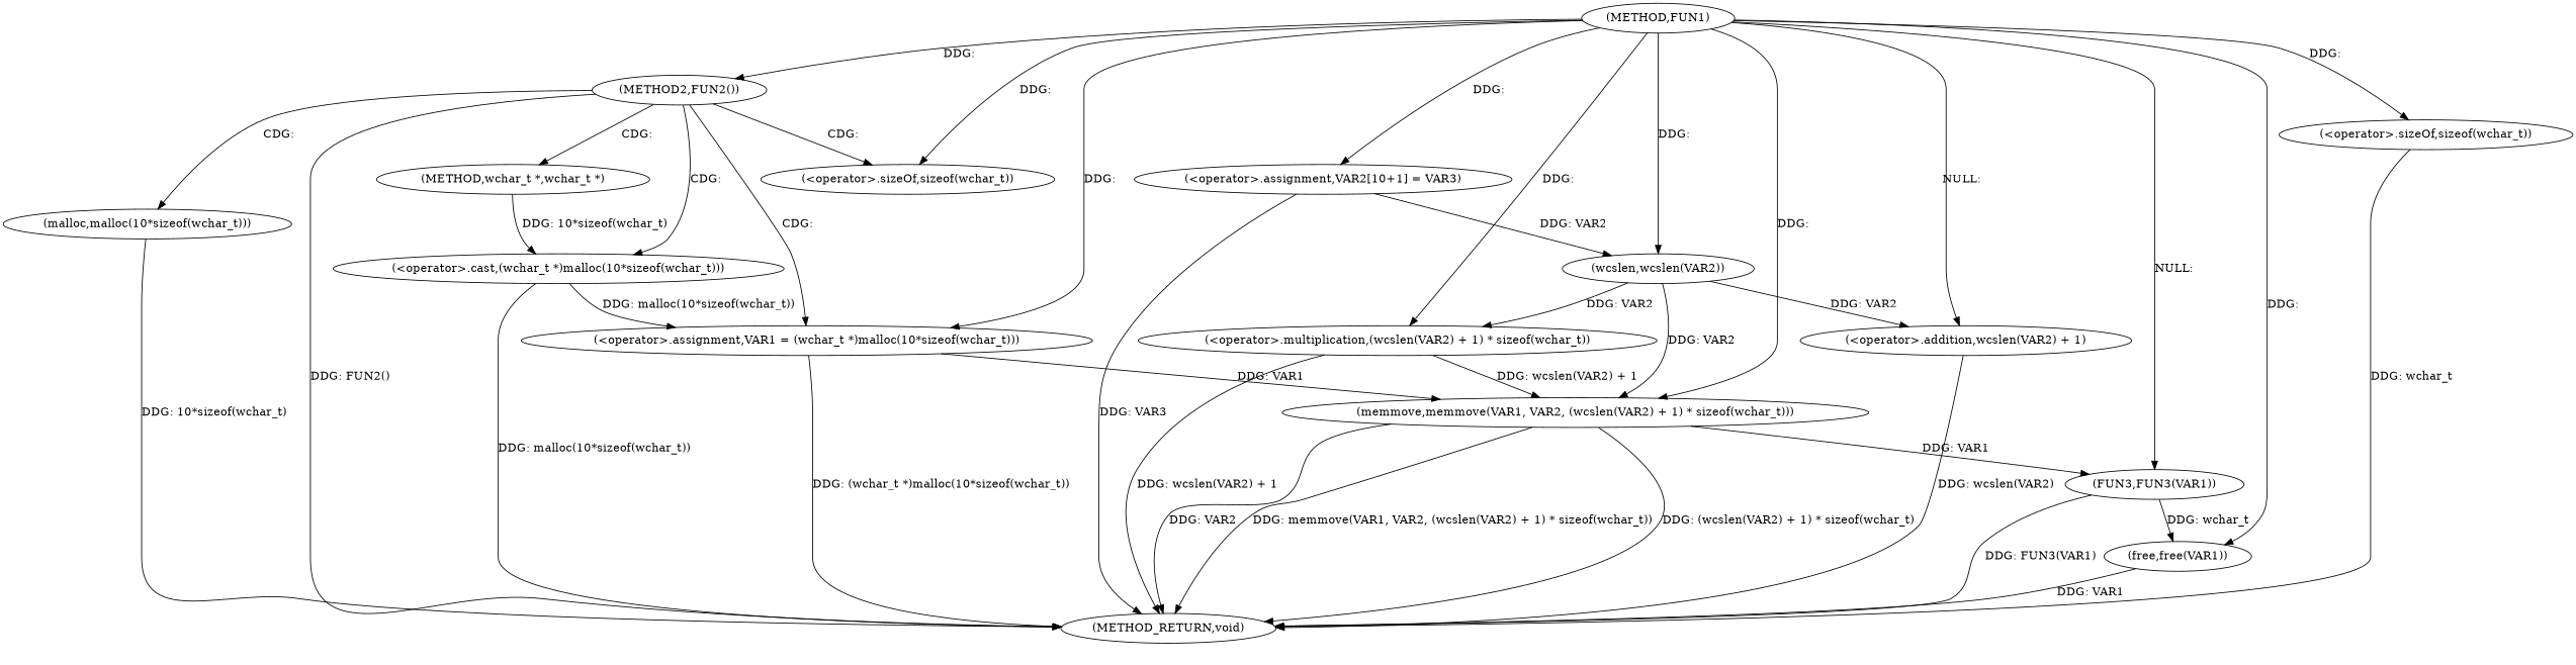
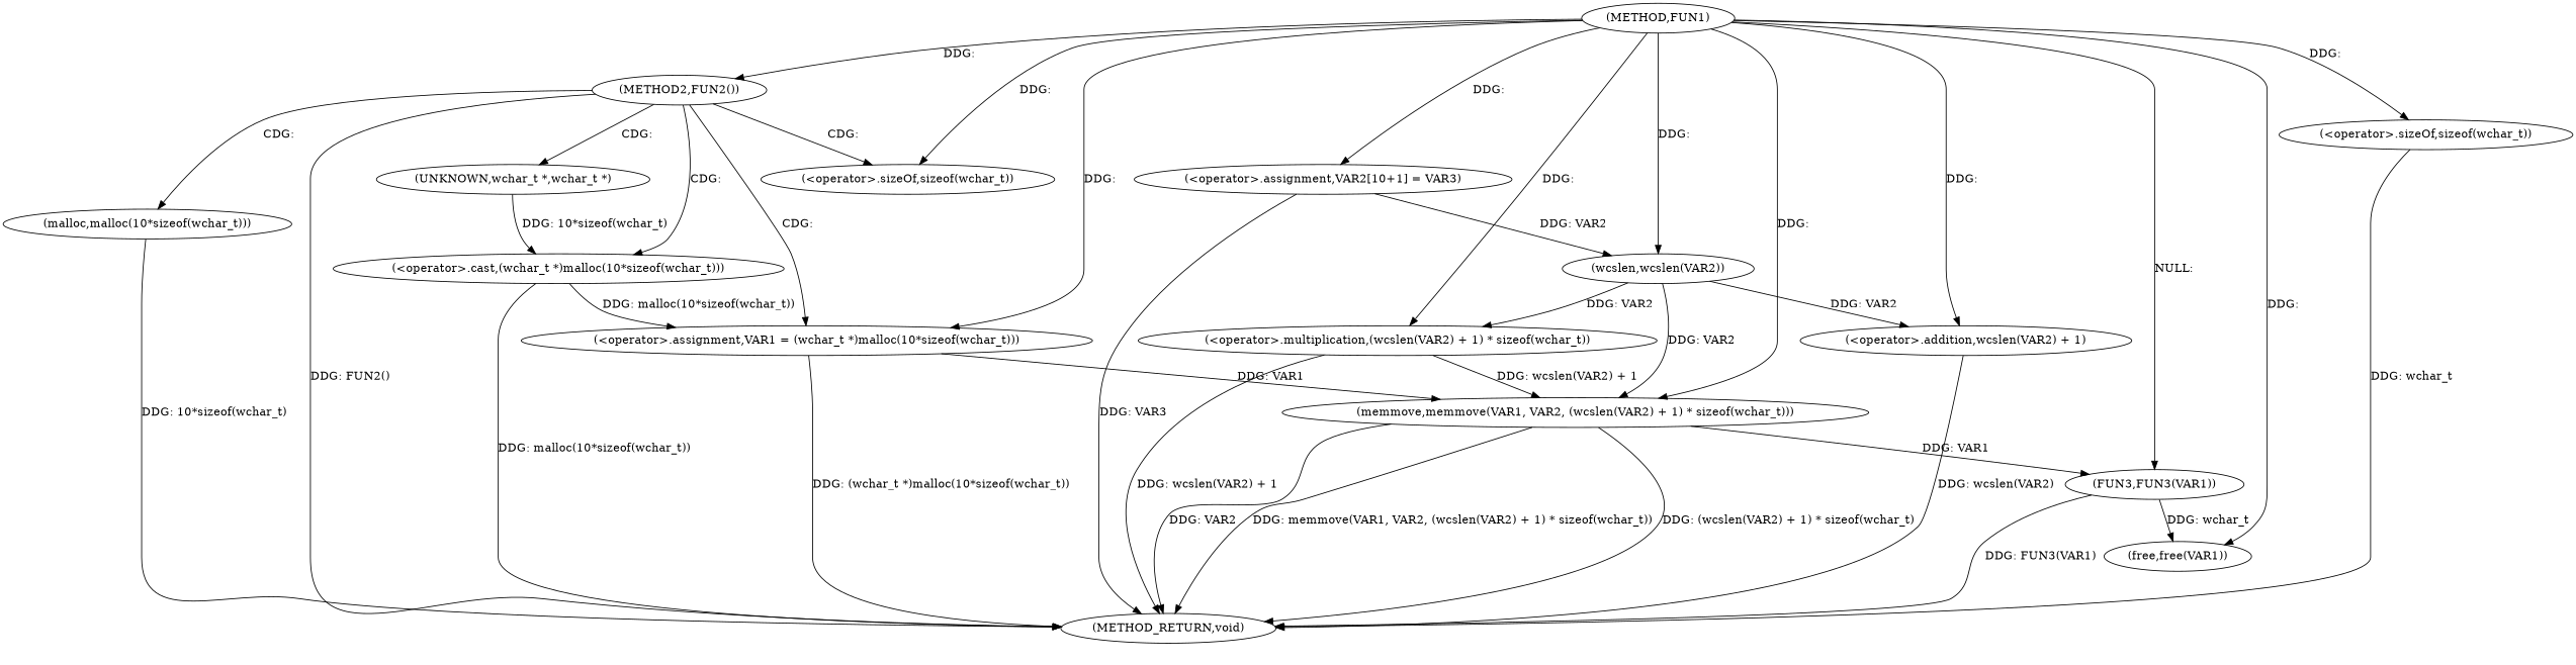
  digraph {
    n1 [label="(METHOD,FUN1)"]
    n2 [label="(METHOD2,FUN2())"]
    n3 [label="(<operator>.assignment,VAR1 = (wchar_t *)malloc(10*sizeof(wchar_t)))"]
    n4 [label="(<operator>.sizeOf,sizeof(wchar_t))"]
    n5 [label="(<operator>.assignment,VAR2[10+1] = VAR3)"]
    n6 [label="(memmove,memmove(VAR1, VAR2, (wcslen(VAR2) + 1) * sizeof(wchar_t)))"]
    n7 [label="(<operator>.multiplication,(wcslen(VAR2) + 1) * sizeof(wchar_t))"]
    n8 [label="(<operator>.addition,wcslen(VAR2) + 1)"]
    n9 [label="(wcslen,wcslen(VAR2))"]
    n10 [label="(<operator>.sizeOf,sizeof(wchar_t))"]
    n11 [label="(FUN3,FUN3(VAR1))"]
    n12 [label="(free,free(VAR1))"]
    n13 [label="(METHOD_RETURN,void)"]
    n14 [label="(<operator>.cast,(wchar_t *)malloc(10*sizeof(wchar_t)))"]
    n15 [label="(malloc,malloc(10*sizeof(wchar_t)))"]
-   n16 [label="(METHOD,wchar_t *,wchar_t *)"]
+   n16 [label="(UNKNOWN,wchar_t *,wchar_t *)"]
    n1 -> n2 [label="DDG: "]
    n1 -> n3 [label="DDG: "]
    n1 -> n4 [label="DDG: "]
    n1 -> n5 [label="DDG: "]
    n1 -> n6 [label="DDG: "]
    n1 -> n7 [label="DDG: "]
-   n1 -> n8 [label="NULL: "]
+   n1 -> n8 [label="DDG: "]
    n1 -> n9 [label="DDG: "]
    n1 -> n10 [label="DDG: "]
    n1 -> n11 [label="NULL: "]
    n1 -> n12 [label="DDG: "]
    n2 -> n3 [label="CDG: "]
    n2 -> n4 [label="CDG: "]
    n2 -> n13 [label="DDG: FUN2()"]
    n2 -> n14 [label="CDG: "]
    n2 -> n15 [label="CDG: "]
    n2 -> n16 [label="CDG: "]
    n3 -> n6 [label="DDG: VAR1"]
    n3 -> n13 [label="DDG: (wchar_t *)malloc(10*sizeof(wchar_t))"]
    n5 -> n9 [label="DDG: VAR2"]
    n5 -> n13 [label="DDG: VAR3"]
    n6 -> n11 [label="DDG: VAR1"]
    n6 -> n13 [label="DDG: (wcslen(VAR2) + 1) * sizeof(wchar_t)"]
    n6 -> n13 [label="DDG: VAR2"]
    n6 -> n13 [label="DDG: memmove(VAR1, VAR2, (wcslen(VAR2) + 1) * sizeof(wchar_t))"]
    n7 -> n6 [label="DDG: wcslen(VAR2) + 1"]
    n7 -> n13 [label="DDG: wcslen(VAR2) + 1"]
    n8 -> n13 [label="DDG: wcslen(VAR2)"]
    n9 -> n6 [label="DDG: VAR2"]
    n9 -> n7 [label="DDG: VAR2"]
    n9 -> n8 [label="DDG: VAR2"]
    n10 -> n13 [label="DDG: wchar_t"]
    n11 -> n12 [label="DDG: wchar_t"]
    n11 -> n13 [label="DDG: FUN3(VAR1)"]
-   n12 -> n13 [label="DDG: VAR1"]
    n14 -> n3 [label="DDG: malloc(10*sizeof(wchar_t))"]
    n14 -> n13 [label="DDG: malloc(10*sizeof(wchar_t))"]
    n15 -> n13 [label="DDG: 10*sizeof(wchar_t)"]
    n16 -> n14 [label="DDG: 10*sizeof(wchar_t)"]
  }
